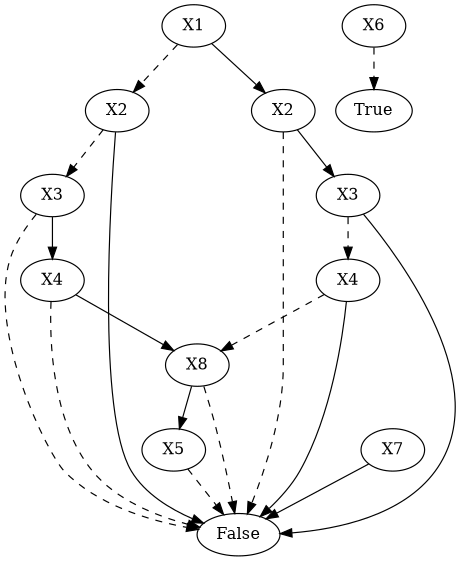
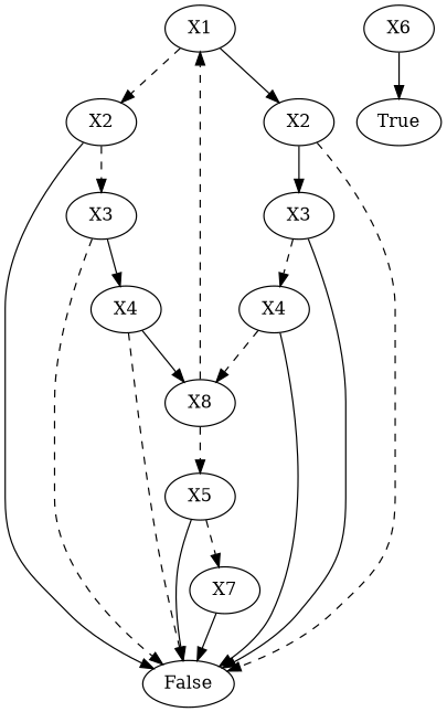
  digraph {
    edge [fontcolor=gray style=dashed]
    n1 [label=X1]
    n2 [label=X2]
    n3 [label=X2]
    n4 [label=X3]
    n5 [label=False]
    n6 [label=X3]
    n7 [label=X4]
    n8 [label=X8]
    n9 [label=X5]
    n10 [label=X7]
    n11 [label=X6]
    n12 [label=True]
    n13 [label=X4]
    n1 -> n2
    n1 -> n3 [style=""]
    n2 -> n4
    n2 -> n5 [style=""]
    n3 -> n5
    n3 -> n6 [style=""]
    n4 -> n5
    n4 -> n7 [style=""]
    n6 -> n5 [style=""]
    n6 -> n13
    n7 -> n5
    n7 -> n8 [style=""]
-   n8 -> n5
-   n8 -> n9 [style=""]
-   n9 -> n5
+   n8 -> n1
+   n8 -> n9
+   n9 -> n5 [style=""]
+   n9 -> n10
    n10 -> n5 [style=solid]
-   n11 -> n12
+   n11 -> n12 [style=solid]
    n13 -> n5 [style=""]
    n13 -> n8
  }
